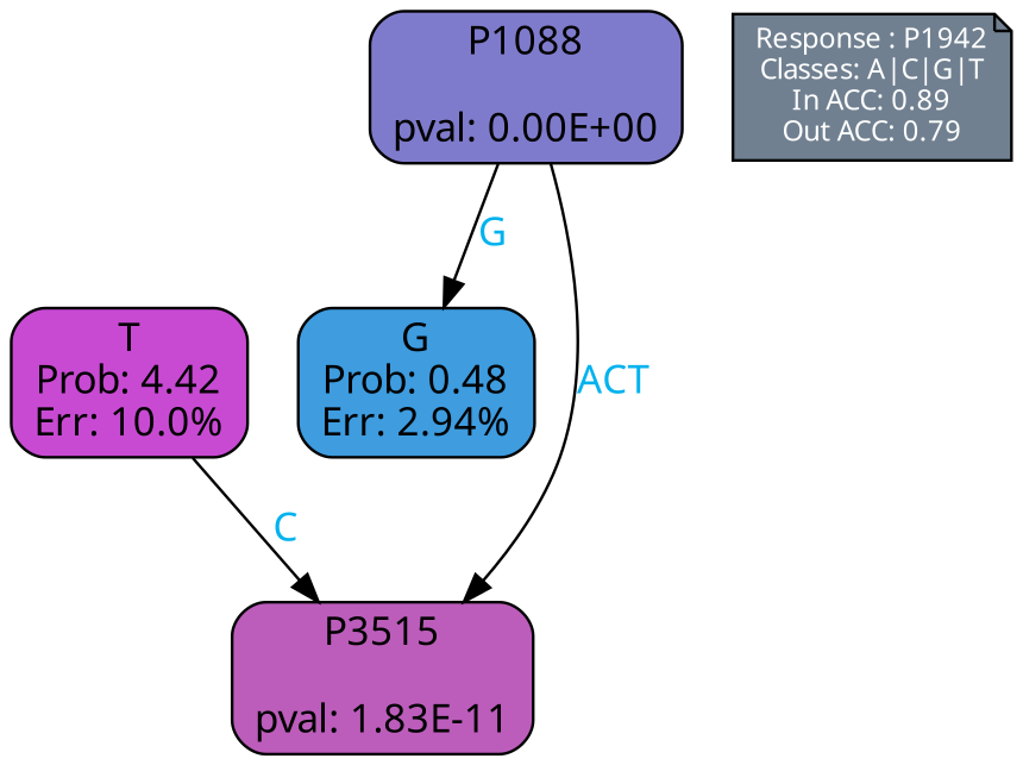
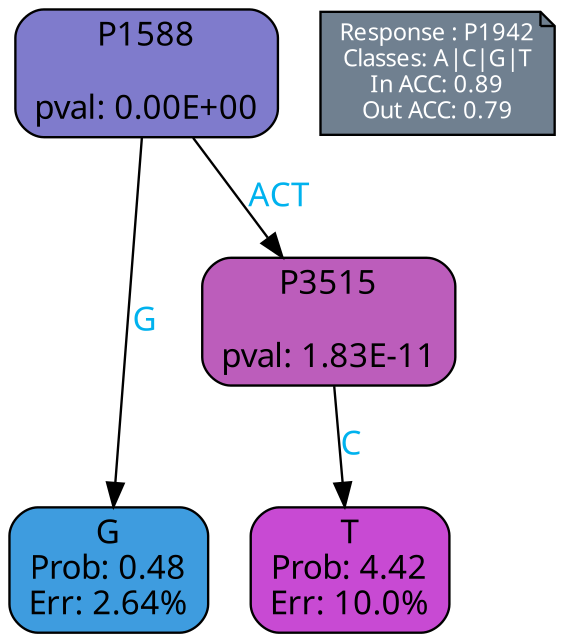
  digraph {
    fontname="Noto Sans"
    ranksep=equally
    splines=polylines
    node [color=black fontname="Noto Sans" shape=box style="filled, rounded"]
    edge [fontcolor=deepskyblue2 fontname="Noto Sans"]
    n1 [fillcolor="#c84ad3" label="T\nProb: 4.42\nErr: 10.0%"]
-   n2 [fillcolor="#3e9cdf" label="G\nProb: 0.48\nErr: 2.94%"]
+   n2 [fillcolor="#3e9cdf" label="G\nProb: 0.48\nErr: 2.64%"]
    n3 [align=left fillcolor=slategray fontcolor=white fontsize=10 label="Response : P1942\nClasses: A|C|G|T\nIn ACC: 0.89\nOut ACC: 0.79\n" shape=note style=filled]
-   n4 [fillcolor="#7f7bcc" label="P1088\n\npval: 0.00E+00"]
+   n4 [fillcolor="#7f7bcc" label="P1588\n\npval: 0.00E+00"]
    n5 [fillcolor="#bc5dbb" label="P3515\n\npval: 1.83E-11"]
    subgraph sub_1 {
      rank=same
      n1
      n2
    }
    subgraph sub_2 {
      rank=same
      n3
      n4
    }
    n4 -> n2 [label=G]
    n4 -> n5 [label=ACT]
-   n1 -> n5 [label=C]
+   n5 -> n1 [label=C]
  }
